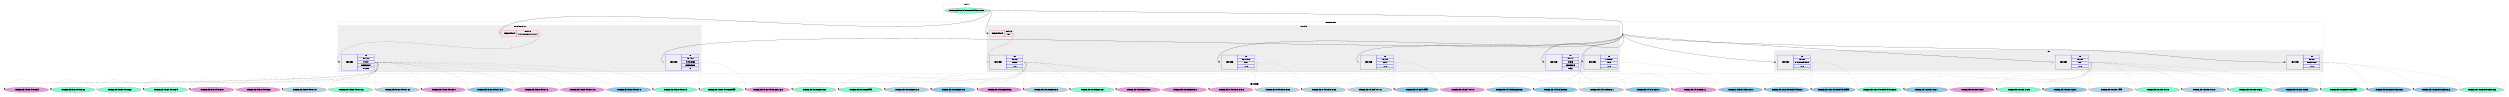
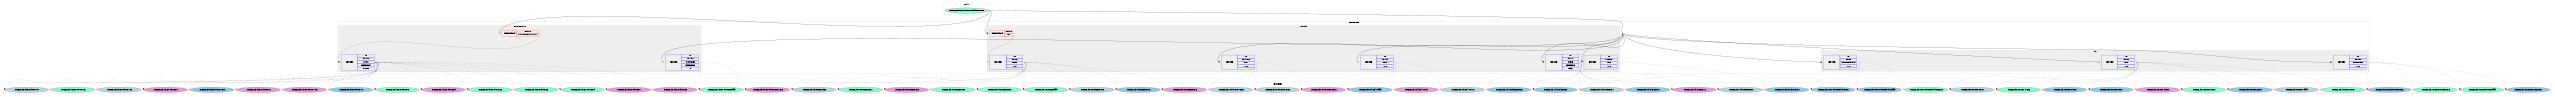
  digraph {
    compound=true
    concentrate=true
    fontname=Helvetica
    fontsize=10
    newrank=true
    rankdir=TB
    ranksep=1.5
    node [color=red fillcolor=aquamarine fontname=Helvetica fontsize=10 style=filled]
    edge [arrowhead=diamond headport=w style=dotted tailport=e weight=100]
    n1 [label="portage://dev-ros/joint_state_publisher-1.12.13" width=4]
    n2 [color=blue label=<<TABLE BORDER="0" CELLBORDER="1" CELLSPACING="0" CELLPADDING="4" WIDTH="220"><TR><TD ROWSPAN="6" CELLPADDING="30">pack_dep</TD></TR><TR><TD WIDTH="110">no</TD></TR><TR><TD>dev-ros</TD></TR><TR><TD>rostest</TD></TR><TR><TD>none</TD></TR><TR><TD></TD></TR></TABLE>> shape=none fillcolor="" style=""]
    n3 [label=<<TABLE BORDER="0" CELLBORDER="1" CELLSPACING="0" CELLPADDING="4"><TR><TD ROWSPAN="3" CELLPADDING="10">use_conditional</TD></TR><TR><TD>positive</TD></TR><TR><TD>test</TD></TR></TABLE>> shape=none fillcolor="" style=""]
    n4 [color=blue label=<<TABLE BORDER="0" CELLBORDER="1" CELLSPACING="0" CELLPADDING="4" WIDTH="220"><TR><TD ROWSPAN="6" CELLPADDING="30">pack_dep</TD></TR><TR><TD WIDTH="110">no</TD></TR><TR><TD>dev-python</TD></TR><TR><TD>empy</TD></TR><TR><TD>none</TD></TR><TR><TD></TD></TR></TABLE>> shape=none fillcolor="" style=""]
    n5 [color=blue label=<<TABLE BORDER="0" CELLBORDER="1" CELLSPACING="0" CELLPADDING="4" WIDTH="220"><TR><TD ROWSPAN="6" CELLPADDING="30">pack_dep</TD></TR><TR><TD WIDTH="110">no</TD></TR><TR><TD>dev-util</TD></TR><TR><TD>catkin</TD></TR><TR><TD>none</TD></TR><TR><TD></TD></TR></TABLE>> shape=none fillcolor="" style=""]
    n6 [color=blue label=<<TABLE BORDER="0" CELLBORDER="1" CELLSPACING="0" CELLPADDING="4" WIDTH="220"><TR><TD ROWSPAN="6" CELLPADDING="30">pack_dep</TD></TR><TR><TD WIDTH="110">no</TD></TR><TR><TD>dev-util</TD></TR><TR><TD>cmake</TD></TR><TR><TD>greaterequal</TD></TR><TR><TD>3.9.6</TD></TR></TABLE>> shape=none fillcolor="" style=""]
    n7 [color=blue label=<<TABLE BORDER="0" CELLBORDER="1" CELLSPACING="0" CELLPADDING="4" WIDTH="220"><TR><TD ROWSPAN="6" CELLPADDING="30">pack_dep</TD></TR><TR><TD WIDTH="110">no</TD></TR><TR><TD>sys-devel</TD></TR><TR><TD>make</TD></TR><TR><TD>none</TD></TR><TR><TD></TD></TR></TABLE>> shape=none fillcolor="" style=""]
    n8 [color=blue label=<<TABLE BORDER="0" CELLBORDER="1" CELLSPACING="0" CELLPADDING="4" WIDTH="220"><TR><TD ROWSPAN="6" CELLPADDING="30">pack_dep</TD></TR><TR><TD WIDTH="110">no</TD></TR><TR><TD>dev-lang</TD></TR><TR><TD>python</TD></TR><TR><TD>greaterequal</TD></TR><TR><TD>2.7.5-r2</TD></TR></TABLE>> shape=none fillcolor="" style=""]
    n9 [label=<<TABLE BORDER="0" CELLBORDER="1" CELLSPACING="0" CELLPADDING="4"><TR><TD ROWSPAN="3" CELLPADDING="10">use_conditional</TD></TR><TR><TD>positive</TD></TR><TR><TD>python_targets_python2_7</TD></TR></TABLE>> shape=none fillcolor="" style=""]
    n10 [color=blue label=<<TABLE BORDER="0" CELLBORDER="1" CELLSPACING="0" CELLPADDING="4" WIDTH="220"><TR><TD ROWSPAN="6" CELLPADDING="30">pack_dep</TD></TR><TR><TD WIDTH="110">no</TD></TR><TR><TD>dev-lang</TD></TR><TR><TD>python-exec</TD></TR><TR><TD>greaterequal</TD></TR><TR><TD>2</TD></TR></TABLE>> shape=none fillcolor="" style=""]
    n11 [color=blue label=<<TABLE BORDER="0" CELLBORDER="1" CELLSPACING="0" CELLPADDING="4" WIDTH="220"><TR><TD ROWSPAN="6" CELLPADDING="30">pack_dep</TD></TR><TR><TD WIDTH="110">no</TD></TR><TR><TD>dev-ros</TD></TR><TR><TD>python_qt_binding</TD></TR><TR><TD>none</TD></TR><TR><TD></TD></TR></TABLE>> shape=none fillcolor="" style=""]
    n12 [color=blue label=<<TABLE BORDER="0" CELLBORDER="1" CELLSPACING="0" CELLPADDING="4" WIDTH="220"><TR><TD ROWSPAN="6" CELLPADDING="30">pack_dep</TD></TR><TR><TD WIDTH="110">no</TD></TR><TR><TD>dev-ros</TD></TR><TR><TD>rospy</TD></TR><TR><TD>none</TD></TR><TR><TD></TD></TR></TABLE>> shape=none fillcolor="" style=""]
    n13 [color=blue label=<<TABLE BORDER="0" CELLBORDER="1" CELLSPACING="0" CELLPADDING="4" WIDTH="220"><TR><TD ROWSPAN="6" CELLPADDING="30">pack_dep</TD></TR><TR><TD WIDTH="110">no</TD></TR><TR><TD>dev-ros</TD></TR><TR><TD>sensor_msgs</TD></TR><TR><TD>none</TD></TR><TR><TD></TD></TR></TABLE>> shape=none fillcolor="" style=""]
    n14 [label="portage://dev-ros/rostest-1.13.0" width=4]
-   n15 [fillcolor=plum label="portage://dev-ros/rostest-1.13.1" width=4]
+   n15 [label="portage://dev-ros/rostest-1.13.1" width=4]
    n16 [fillcolor=plum label="portage://dev-ros/rostest-1.13.2" width=4]
    n17 [label="portage://dev-ros/rostest-1.13.4" width=4]
    n18 [fillcolor=lightblue label="portage://dev-ros/rostest-1.13.5" width=4]
    n19 [fillcolor=plum label="portage://dev-ros/rostest-1.13.6" width=4]
    n20 [fillcolor=skyblue label="portage://dev-ros/rostest-1.14.2" width=4]
    n21 [fillcolor=lightblue label="portage://dev-ros/rostest-1.14.3" width=4]
    n22 [label="portage://dev-ros/rostest-9999" width=4]
    n23 [fillcolor=plum label="portage://dev-python/empy-3.3-r1" width=4]
    n24 [fillcolor=lightblue label="portage://dev-python/empy-3.3.2" width=4]
    n25 [fillcolor=lightblue label="portage://dev-python/empy-3.3.3" width=4]
    n26 [fillcolor=lightblue label="portage://dev-util/catkin-0.7.14" width=4]
    n27 [fillcolor=plum label="portage://dev-util/catkin-0.7.17" width=4]
    n28 [fillcolor=skyblue label="portage://dev-util/catkin-9999" width=4]
+   n29 [fillcolor=lightblue label="portage://dev-util/cmake-3.13.5" width=4]
    n30 [fillcolor=plum label="portage://dev-util/exec-3.14.6" width=4]
    n31 [fillcolor=skyblue label="portage://dev-util/cmake-3.14.7" width=4]
    n32 [fillcolor=lightblue label="portage://dev-util/cmake-3.15.4" width=4]
    n33 [fillcolor=skyblue label="portage://dev-util/cmake-3.15.5" width=4]
    n34 [fillcolor=skyblue label="portage://dev-util/cmake-3.16.0_rc3" width=4]
    n35 [fillcolor=skyblue label="portage://sys-devel/make-4.2.1-r4" width=4]
    n36 [fillcolor=lightblue label="portage://dev-lang/python-2.7.15" width=4]
    n37 [label="portage://dev-lang/python-2.7.16" width=4]
    n38 [fillcolor=lightblue label="portage://dev-lang/python-2.7.17" width=4]
    n39 [fillcolor=plum label="portage://dev-lang/python-3.5.5" width=4]
    n40 [fillcolor=plum label="portage://dev-lang/python-3.5.7" width=4]
    n41 [label="portage://dev-lang/python-3.5.9" width=4]
    n42 [label="portage://dev-lang/python-3.6.5" width=4]
    n43 [label="portage://dev-lang/python-3.6.8" width=4]
    n44 [fillcolor=plum label="portage://dev-lang/python-3.6.9" width=4]
    n45 [label="portage://dev-lang/python-3.7.2" width=4]
    n46 [fillcolor=skyblue label="portage://dev-lang/python-3.7.3" width=4]
    n47 [fillcolor=plum label="portage://dev-lang/python-3.7.4-r1" width=4]
    n48 [fillcolor=plum label="portage://dev-lang/python-3.7.5" width=4]
    n49 [fillcolor=skyblue label="portage://dev-lang/python-3.7.5-r1" width=4]
    n50 [fillcolor=plum label="portage://dev-lang/python-3.8.0" width=4]
    n51 [fillcolor=plum label="portage://dev-lang/python-exec-2.4.6-r1" width=4]
    n52 [label="portage://dev-lang/python-exec-9999" width=4]
    n53 [fillcolor=skyblue label="portage://dev-ros/python_qt_binding-0.3.4" width=4]
    n54 [label="portage://dev-ros/python_qt_binding-0.3.5-r1" width=4]
    n55 [fillcolor=skyblue label="portage://dev-ros/python_qt_binding-9999" width=4]
    n56 [fillcolor=skyblue label="portage://dev-ros/rospy-6.13.0" width=4]
    n57 [label="portage://dev-ros/rospy-1.13.1" width=4]
    n58 [fillcolor=plum label="portage://dev-ros/rospy-1.13.2" width=4]
    n59 [fillcolor=skyblue label="portage://dev-ros/rospy-1.13.4" width=4]
    n60 [fillcolor=skyblue label="portage://dev-ros/rospy-1.13.5" width=4]
    n61 [label="portage://dev-ros/rospy-1.13.6" width=4]
    n62 [fillcolor=lightblue label="portage://dev-ros/rospy-1.14.2" width=4]
    n63 [label="portage://dev-ros/rospy-1.14.3" width=4]
    n64 [fillcolor=lightblue label="portage://dev-ros/rospy-9999" width=4]
    n65 [label="portage://dev-ros/sensor_msgs-1.12.5" width=4]
    n66 [fillcolor=skyblue label="portage://dev-ros/sensor_msgs-1.12.6" width=4]
    n67 [fillcolor=skyblue label="portage://dev-ros/sensor_msgs-1.12.7" width=4]
    n68 [label="portage://dev-ros/sensor_msgs-9999" width=4]
    subgraph cluster_1 {
      color=gray
      label=<<i>ebuild</i>>
      rank=same
      n1
    }
    subgraph cluster_2 {
      color=gray
      label=<<i>dependencies</i>>
      subgraph cluster_3 {
        color=gray
        fillcolor="#eeeeee"
        label=<<i>compile</i>>
        style=filled
        subgraph sub_4 {
          color=gray
          fillcolor="#eeeeee"
          label=<<i>compile</i>>
          style=filled
          n4
        }
        subgraph sub_5 {
          color=gray
          fillcolor="#eeeeee"
          label=<<i>compile</i>>
          style=filled
          n3
          subgraph sub_6 {
            color=gray
            fillcolor="#eeeeee"
            label=<<i>compile</i>>
            style=filled
            n2
          }
        }
        subgraph sub_7 {
          color=gray
          fillcolor="#eeeeee"
          label=<<i>compile</i>>
          style=filled
          n5
        }
        subgraph sub_8 {
          color=gray
          fillcolor="#eeeeee"
          label=<<i>compile</i>>
          style=filled
          n6
        }
        subgraph sub_9 {
          color=gray
          fillcolor="#eeeeee"
          label=<<i>compile</i>>
          style=filled
          n7
        }
      }
      subgraph cluster_10 {
        color=gray
        fillcolor="#eeeeee"
        label=<<i>compile and run</i>>
        style=filled
        subgraph sub_11 {
          color=gray
          fillcolor="#eeeeee"
          label=<<i>compile and run</i>>
          style=filled
          n9
          subgraph sub_12 {
            color=gray
            fillcolor="#eeeeee"
            label=<<i>compile and run</i>>
            style=filled
            n8
          }
        }
        subgraph sub_13 {
          color=gray
          fillcolor="#eeeeee"
          label=<<i>compile and run</i>>
          style=filled
          n10
        }
      }
      subgraph cluster_14 {
        color=gray
        fillcolor="#eeeeee"
        label=<<i>run</i>>
        style=filled
        subgraph sub_15 {
          color=gray
          fillcolor="#eeeeee"
          label=<<i>run</i>>
          style=filled
          n11
        }
        subgraph sub_16 {
          color=gray
          fillcolor="#eeeeee"
          label=<<i>run</i>>
          style=filled
          n12
        }
        subgraph sub_17 {
          color=gray
          fillcolor="#eeeeee"
          label=<<i>run</i>>
          style=filled
          n13
        }
      }
    }
    subgraph cluster_18 {
      color=gray
      label=<<i>candidates</i>>
      rank=same
      subgraph sub_19 {
        color=black
        label=<<i>candidates</i>>
        nodesep=1
        rank=same
        n14
        n15
        n16
        n17
        n18
        n19
        n20
        n21
        n22
      }
      subgraph sub_20 {
        color=black
        label=<<i>candidates</i>>
        nodesep=1
        rank=same
        n23
        n24
        n25
      }
      subgraph sub_21 {
        color=black
        label=<<i>candidates</i>>
        nodesep=1
        rank=same
        n26
        n27
        n28
      }
      subgraph sub_22 {
        color=black
        label=<<i>candidates</i>>
        nodesep=1
        rank=same
+       n29
        n30
        n31
        n32
        n33
        n34
      }
      subgraph sub_23 {
        color=black
        label=<<i>candidates</i>>
        nodesep=1
        rank=same
        n35
      }
      subgraph sub_24 {
        color=black
        label=<<i>candidates</i>>
        nodesep=1
        rank=same
        n36
        n37
        n38
        n39
        n40
        n41
        n42
        n43
        n44
        n45
        n46
        n47
        n48
        n49
        n50
      }
      subgraph sub_25 {
        color=black
        label=<<i>candidates</i>>
        nodesep=1
        rank=same
        n51
        n52
      }
      subgraph sub_26 {
        color=black
        label=<<i>candidates</i>>
        nodesep=1
        rank=same
        n53
        n54
        n55
      }
      subgraph sub_27 {
        color=black
        label=<<i>candidates</i>>
        nodesep=1
        rank=same
        n56
        n57
        n58
        n59
        n60
        n61
        n62
        n63
        n64
      }
      subgraph sub_28 {
        color=black
        label=<<i>candidates</i>>
        nodesep=1
        rank=same
        n65
        n66
        n67
        n68
      }
    }
    n1 -> n3 [style=solid weight=20]
    n1 -> n4 [style=solid weight=20]
    n1 -> n5 [arrowhead=odot style=solid weight=20]
    n1 -> n6 [style=solid weight=20]
    n1 -> n7 [style=solid weight=20]
    n1 -> n9 [arrowhead=odot style=solid weight=20]
    n1 -> n10 [arrowhead=odot style=solid weight=20]
    n1 -> n11 [style=solid weight=20]
    n1 -> n12 [arrowhead=odot style=solid weight=20]
    n1 -> n13 [style=solid weight=20]
    n2 -> n14
    n2 -> n15 [arrowhead=odot]
    n2 -> n16
    n2 -> n17
    n2 -> n18
    n2 -> n19
    n2 -> n20
    n2 -> n21
    n2 -> n22
    n3 -> n2 [arrowhead=odot style=dashed weight=20]
    n4 -> n23
    n4 -> n24
    n4 -> n25 [arrowhead=odot]
    n5 -> n26 [arrowhead=odot]
    n5 -> n27 [arrowhead=odot]
    n5 -> n28
+   n6 -> n29
    n6 -> n30
    n6 -> n31 [arrowhead=odot]
    n6 -> n32 [arrowhead=odot]
    n6 -> n33
    n6 -> n34 [arrowhead=odot]
    n7 -> n35 [arrowhead=odot]
    n8 -> n36 [arrowhead=odot]
    n8 -> n37 [arrowhead=odot]
    n8 -> n38
    n8 -> n39 [arrowhead=odot]
    n8 -> n40
    n8 -> n41
    n8 -> n42 [arrowhead=odot]
    n8 -> n43
    n8 -> n44
    n8 -> n45
    n8 -> n46 [arrowhead=odot]
    n8 -> n47 [arrowhead=odot]
    n8 -> n48 [arrowhead=odot]
    n8 -> n49 [arrowhead=odot]
    n8 -> n50
    n9 -> n8 [style=dashed weight=20]
    n10 -> n51
    n10 -> n52
    n11 -> n53
    n11 -> n54 [arrowhead=odot]
    n11 -> n55
    n12 -> n56
    n12 -> n57
    n12 -> n58 [arrowhead=odot]
    n12 -> n59
    n12 -> n60 [arrowhead=odot]
    n12 -> n61
    n12 -> n62
    n12 -> n63 [arrowhead=odot]
    n12 -> n64 [arrowhead=odot]
    n13 -> n65 [arrowhead=odot]
    n13 -> n66
    n13 -> n67
    n13 -> n68
  }
